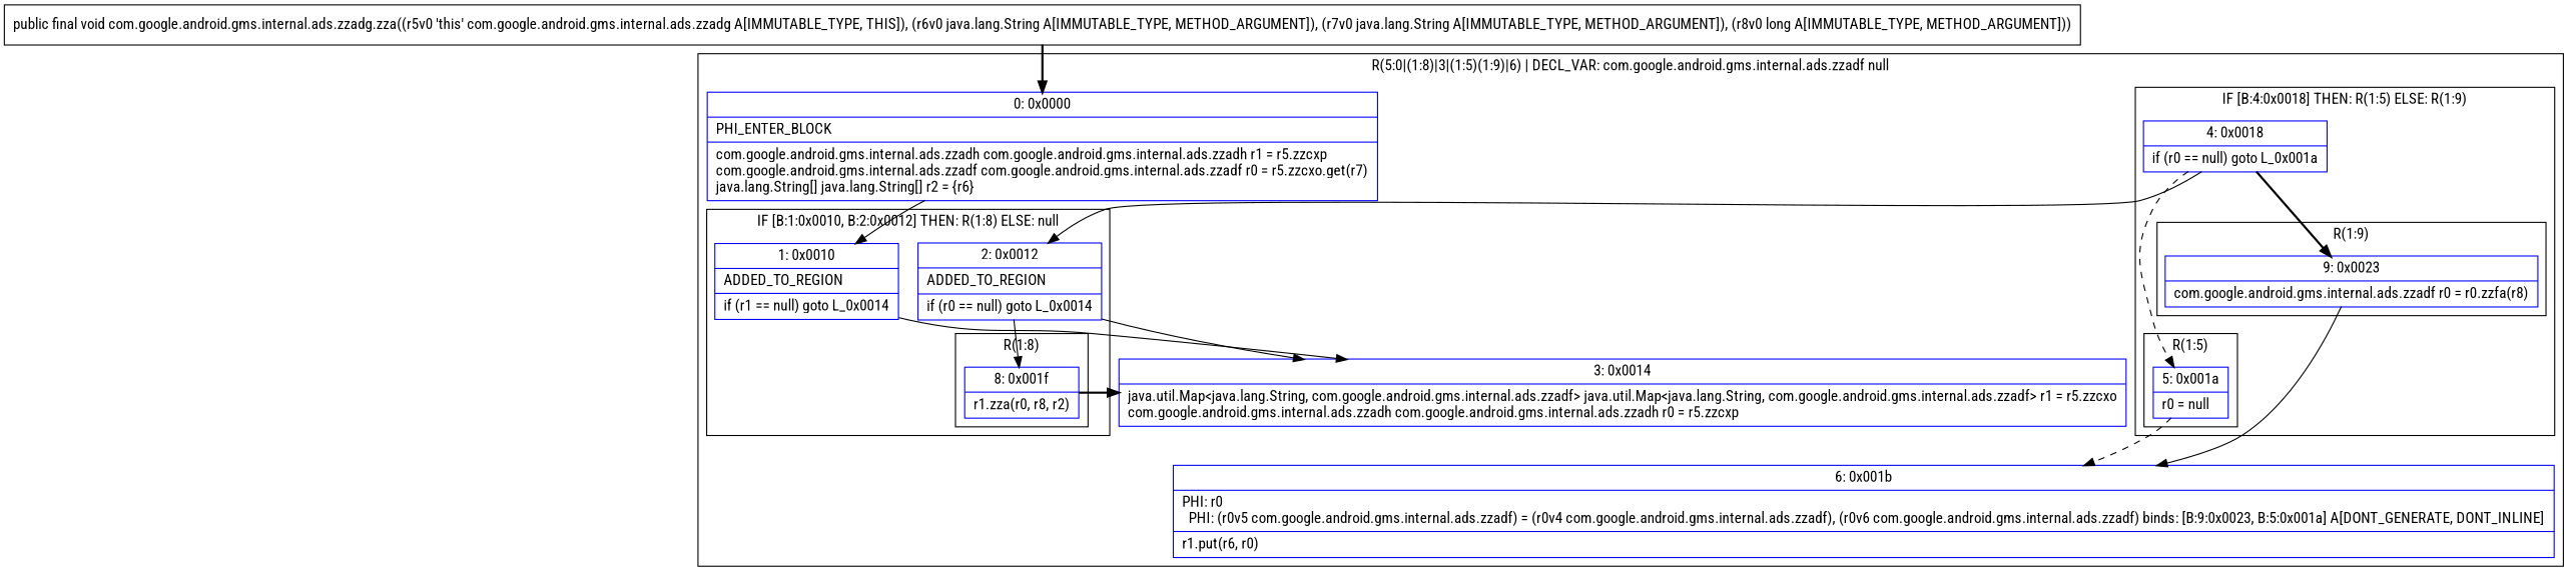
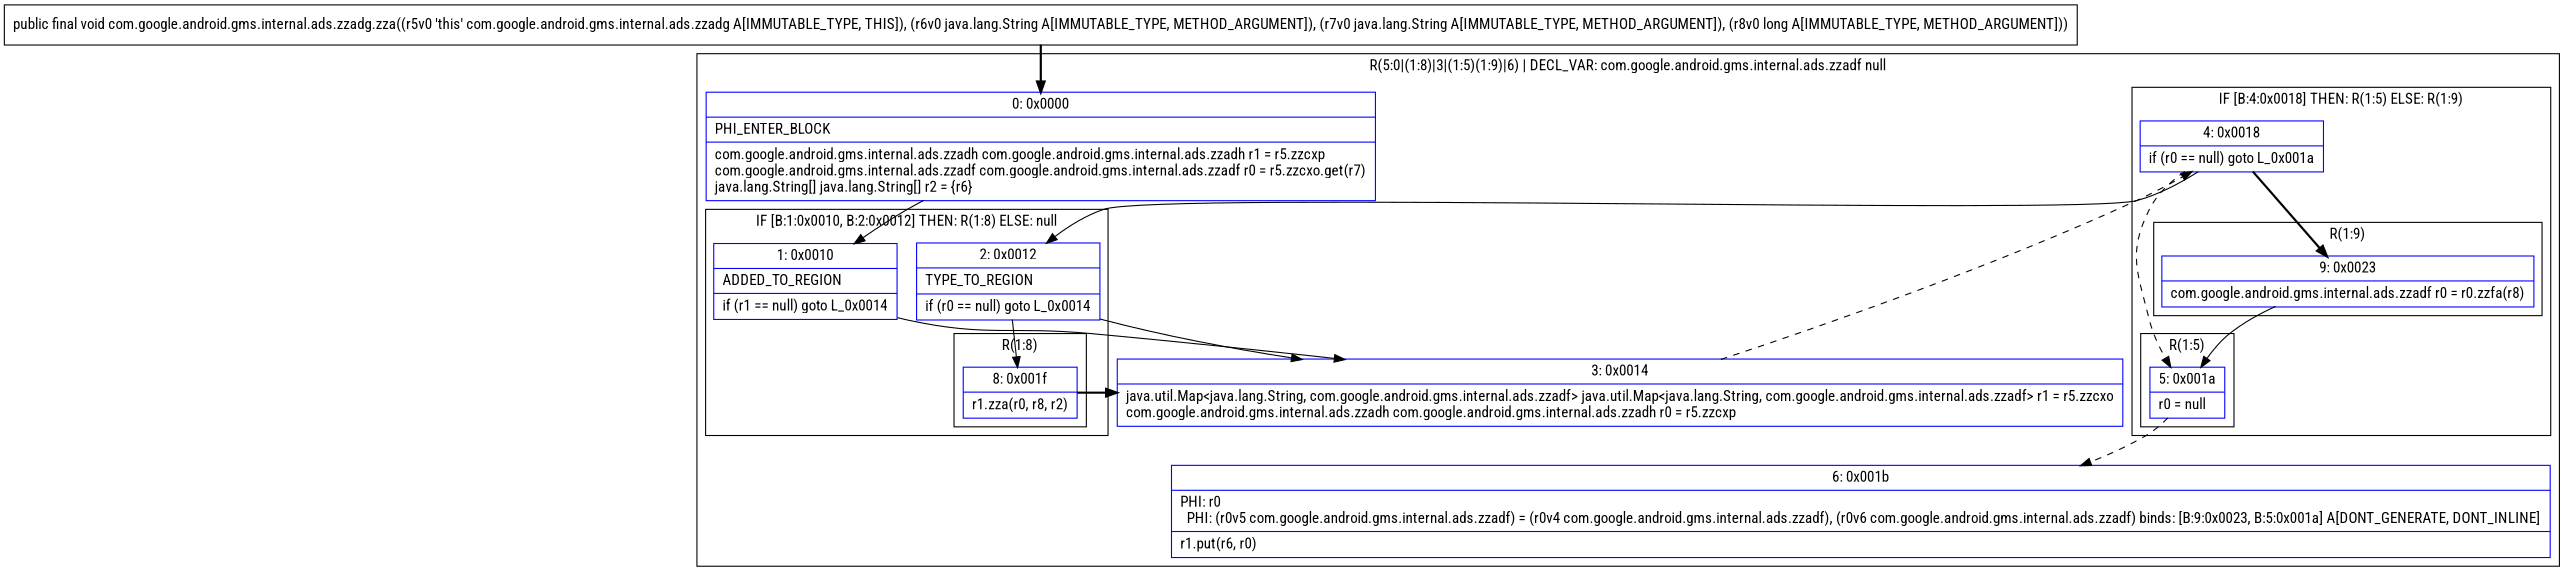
  digraph {
    fontname="Roboto Condensed"
    node [color=blue fontname="Roboto Condensed" shape=record]
    edge [fontname="Roboto Condensed" style=solid]
    n1 [label="{8\:\ 0x001f|r1.zza(r0, r8, r2)\l}"]
    n2 [label="{1\:\ 0x0010|ADDED_TO_REGION\l|if (r1 == null) goto L_0x0014\l}"]
-   n3 [label="{2\:\ 0x0012|ADDED_TO_REGION\l|if (r0 == null) goto L_0x0014\l}"]
+   n3 [label="{2\:\ 0x0012|TYPE_TO_REGION\l|if (r0 == null) goto L_0x0014\l}"]
    n4 [label="{5\:\ 0x001a|r0 = null\l}"]
    n5 [label="{9\:\ 0x0023|com.google.android.gms.internal.ads.zzadf r0 = r0.zzfa(r8)\l}"]
    n6 [label="{4\:\ 0x0018|if (r0 == null) goto L_0x001a\l}"]
    n7 [label="{0\:\ 0x0000|PHI_ENTER_BLOCK\l|com.google.android.gms.internal.ads.zzadh com.google.android.gms.internal.ads.zzadh r1 = r5.zzcxp\lcom.google.android.gms.internal.ads.zzadf com.google.android.gms.internal.ads.zzadf r0 = r5.zzcxo.get(r7)\ljava.lang.String[] java.lang.String[] r2 = \{r6\}\l}"]
    n8 [label="{3\:\ 0x0014|java.util.Map\<java.lang.String, com.google.android.gms.internal.ads.zzadf\> java.util.Map\<java.lang.String, com.google.android.gms.internal.ads.zzadf\> r1 = r5.zzcxo\lcom.google.android.gms.internal.ads.zzadh com.google.android.gms.internal.ads.zzadh r0 = r5.zzcxp\l}"]
    n9 [label="{6\:\ 0x001b|PHI: r0 \l  PHI: (r0v5 com.google.android.gms.internal.ads.zzadf) = (r0v4 com.google.android.gms.internal.ads.zzadf), (r0v6 com.google.android.gms.internal.ads.zzadf) binds: [B:9:0x0023, B:5:0x001a] A[DONT_GENERATE, DONT_INLINE]\l|r1.put(r6, r0)\l}"]
    n10 [label="{public final void com.google.android.gms.internal.ads.zzadg.zza((r5v0 'this' com.google.android.gms.internal.ads.zzadg A[IMMUTABLE_TYPE, THIS]), (r6v0 java.lang.String A[IMMUTABLE_TYPE, METHOD_ARGUMENT]), (r7v0 java.lang.String A[IMMUTABLE_TYPE, METHOD_ARGUMENT]), (r8v0 long A[IMMUTABLE_TYPE, METHOD_ARGUMENT])) }" color=""]
    subgraph cluster_1 {
      label="R(5:0|(1:8)|3|(1:5)(1:9)|6) | DECL_VAR: com.google.android.gms.internal.ads.zzadf null\l"
      n7
      n8
      n9
      subgraph cluster_2 {
        label="IF [B:1:0x0010, B:2:0x0012] THEN: R(1:8) ELSE: null"
        n2
        n3
        subgraph cluster_3 {
          label="R(1:8)"
          n1
        }
      }
      subgraph cluster_4 {
        label="IF [B:4:0x0018] THEN: R(1:5) ELSE: R(1:9)"
        n6
        subgraph cluster_5 {
          label="R(1:5)"
          n4
        }
        subgraph cluster_6 {
          label="R(1:9)"
          n5
        }
      }
    }
    n1 -> n8 [style=bold]
    n2 -> n8
    n3 -> n1
    n3 -> n8
    n4 -> n9 [style=dashed]
-   n5 -> n9
+   n5 -> n4
    n6 -> n3
    n6 -> n4 [style=dashed]
    n6 -> n5 [style=bold]
    n7 -> n2
+   n8 -> n6 [style=dashed]
    n10 -> n7 [style=bold]
  }
